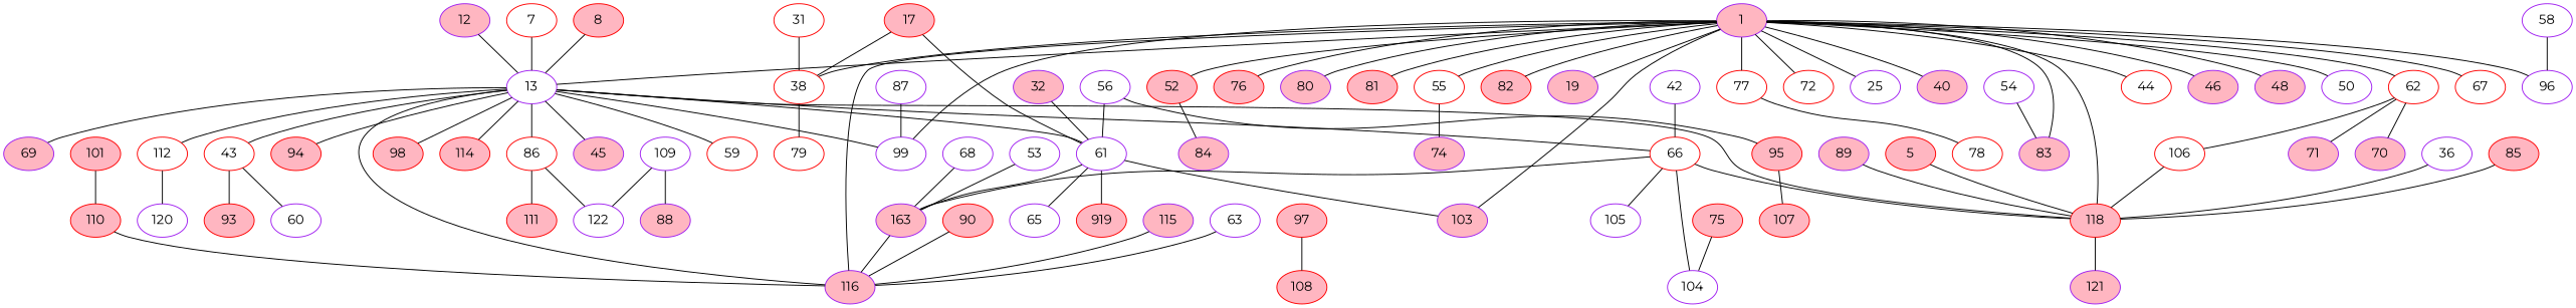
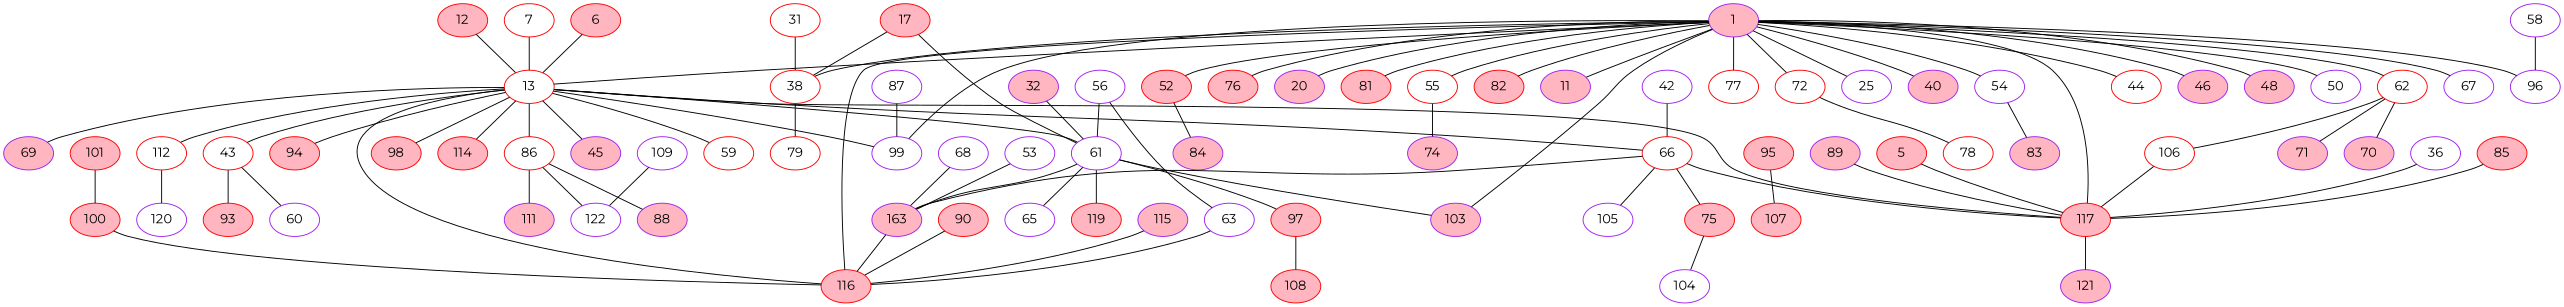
  graph {
    fontname=Montserrat
    node [color=purple fillcolor=lightpink fontname=Montserrat style=filled]
    edge [fontname=Montserrat]
-   11 [super="+10" label=19]
+   11 [super="+10"]
    1
-   13 [fillcolor=white super="+2"]
+   13 [color=red fillcolor=white super="+2"]
    25 [fillcolor=white]
    38 [color=red fillcolor=white super="+15"]
    40
    44 [color=red fillcolor=white]
    46
    48
    50 [fillcolor=white super="+9+33"]
    52 [color=red super="+16"]
    55 [color=red fillcolor=white]
    62 [color=red fillcolor=white]
-   67 [color=red fillcolor=white]
+   67 [fillcolor=white]
    72 [color=red fillcolor=white]
    76 [color=red]
    77 [color=red fillcolor=white super="+27"]
-   80 [super="+3+28"]
+   80 [super="+3+28" label=20]
    81 [color=red]
    82 [color=red]
    83 [super="+18"]
    96 [fillcolor=white super="+51"]
    99 [fillcolor=white super="+73"]
-   116 [super="+92+57"]
-   118 [color=red super="+91+102+26"]
+   116 [color=red super="+92+57"]
+   118 [color=red super="+91+102+26" label=117]
    103
    61 [fillcolor=white super="+6"]
    43 [color=red fillcolor=white]
    45
    59 [color=red fillcolor=white]
    66 [color=red fillcolor=white super="+35"]
    69 [super="+14"]
    86 [color=red fillcolor=white]
    94 [color=red super="+20"]
    98 [color=red]
    112 [color=red fillcolor=white]
    114 [color=red]
    79 [color=red fillcolor=white]
    84
    74
    n41 [label=163 super="+47"]
    65 [fillcolor=white]
    97 [color=red]
-   119 [color=red label=919]
+   119 [color=red]
    70
    71
    106 [color=red fillcolor=white]
    78 [color=red fillcolor=white]
    121
    5 [color=red]
    7 [color=red fillcolor=white]
-   8 [color=red]
-   12
+   8 [color=red label=6]
+   12 [color=red]
    60 [fillcolor=white]
    93 [color=red]
    75 [color=red]
    105 [fillcolor=white]
    88
-   111 [color=red]
+   111
    122 [fillcolor=white super="+100"]
    120 [fillcolor=white]
    17 [color=red]
    31 [color=red fillcolor=white]
    32
    36 [fillcolor=white]
    42 [fillcolor=white]
    53 [fillcolor=white]
    54 [fillcolor=white]
    56 [fillcolor=white]
    95 [color=red]
    107 [color=red]
    58 [fillcolor=white]
    108 [color=red]
    63 [fillcolor=white]
    104 [fillcolor=white]
    68 [fillcolor=white]
    85 [color=red]
    87 [fillcolor=white]
    89
    90 [color=red]
    101 [color=red]
-   110 [color=red]
+   110 [color=red label=100]
    109 [fillcolor=white]
    115
    1 -- 11
    1 -- 13 [weight=2]
    1 -- 25
    1 -- 38 [weight=2]
    1 -- 40
    1 -- 44
    1 -- 46
    1 -- 48
    1 -- 50
    1 -- 52
    1 -- 55
    1 -- 62
    1 -- 67
    1 -- 72
    1 -- 76
    1 -- 77
    1 -- 80
    1 -- 81
    1 -- 82
-   1 -- 83
+   1 -- 54
    1 -- 96
    1 -- 99
    1 -- 116 [weight=2]
    1 -- 118 [weight=3]
    1 -- 103
    13 -- 99
    13 -- 116 [weight=2]
    13 -- 118
    13 -- 61 [weight=2]
    13 -- 43 [weight=2]
    13 -- 45
    13 -- 59
    13 -- 66 [weight=2]
    13 -- 69
    13 -- 86 [weight=2]
    13 -- 94
    13 -- 98
    13 -- 112
    13 -- 114
    38 -- 79
    52 -- 84
    55 -- 74
    62 -- 70
    62 -- 71
    62 -- 106
-   77 -- 78
+   72 -- 78
    118 -- 121
    61 -- 103
    61 -- n41
    61 -- 65
+   61 -- 97
    61 -- 119
    43 -- 60
    43 -- 93
    66 -- 118
    66 -- n41
-   66 -- 104
+   66 -- 75
    66 -- 105
-   109 -- 88
+   86 -- 88
    86 -- 111
    86 -- 122
    112 -- 120
    n41 -- 116
    97 -- 108
    106 -- 118
    5 -- 118
    7 -- 13
    8 -- 13
    12 -- 13
    75 -- 104
    17 -- 38
    17 -- 61
    31 -- 38
    32 -- 61
    36 -- 118
    42 -- 66
    53 -- n41
    54 -- 83
    56 -- 61
-   56 -- 95
+   56 -- 63
    95 -- 107
    58 -- 96
    63 -- 116
    68 -- n41
    85 -- 118
    87 -- 99
    89 -- 118
    90 -- 116
    101 -- 110
    110 -- 116
    109 -- 122
    115 -- 116
  }
